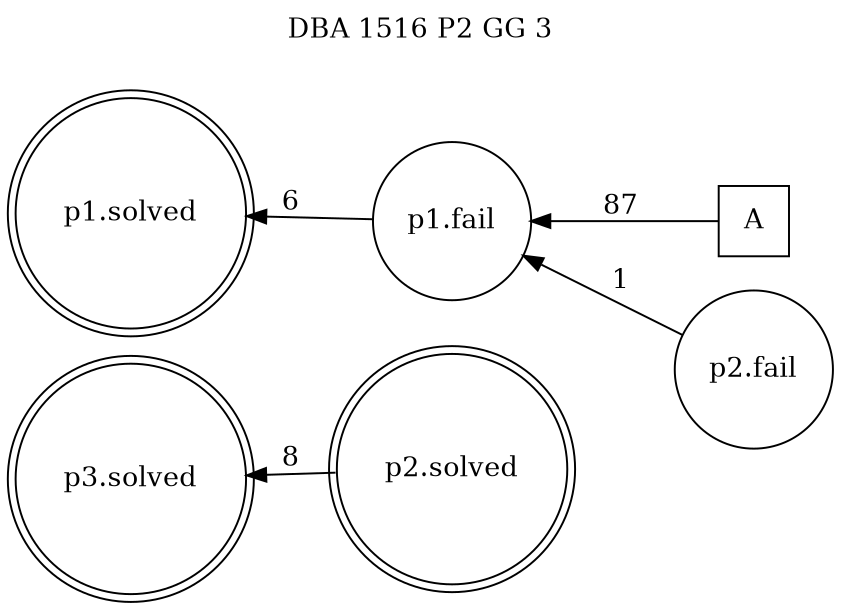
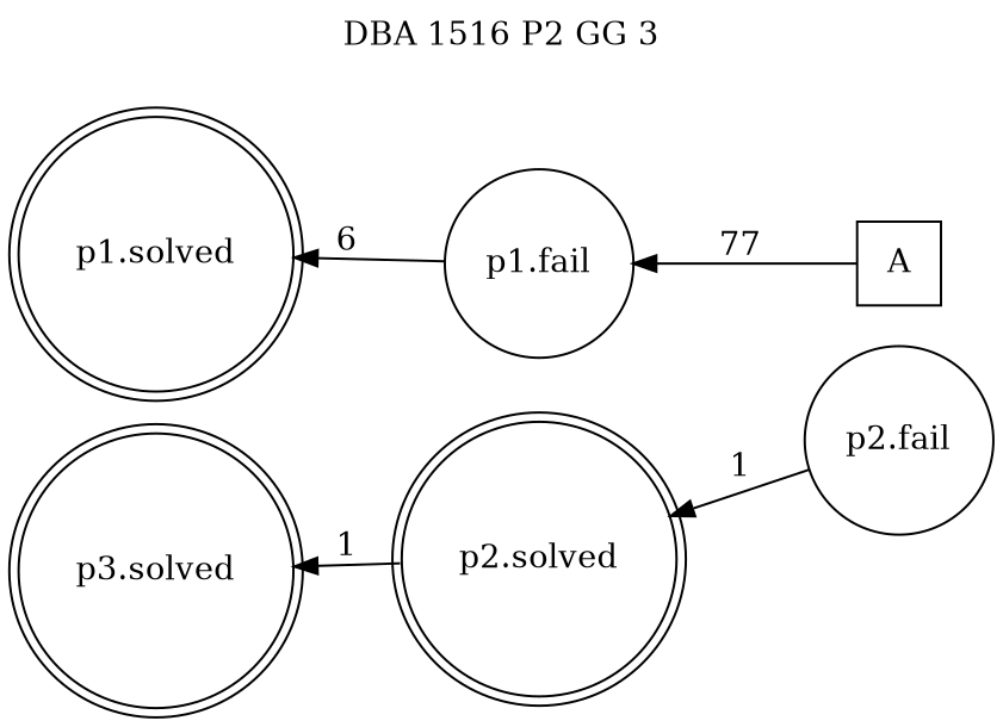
  digraph {
    label=" DBA 1516 P2 GG 3 "
    labelloc=tl
    rankdir=RL
    node [shape=doublecircle]
    n1 [label=A shape=square]
    n2 [label="p1.fail" shape=circle]
    n3 [label="p1.solved"]
    n4 [label="p2.fail" shape=circle]
    n5 [label="p2.solved"]
    n6 [label="p3.solved"]
-   n1 -> n2 [label=87]
+   n1 -> n2 [label=77]
    n2 -> n3 [label=6]
-   n4 -> n2 [label=1]
-   n5 -> n6 [label=8]
+   n4 -> n5 [label=1]
+   n5 -> n6 [label=1]
  }
